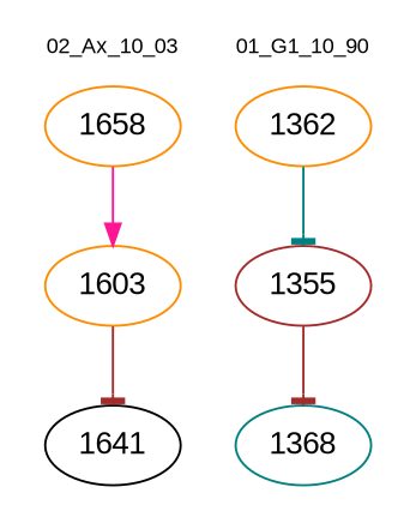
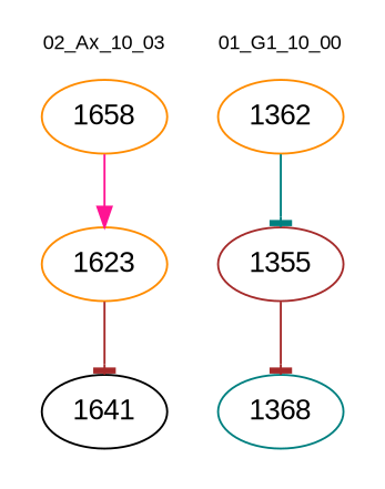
  digraph {
    fontname="Liberation Sans"
    node [color=darkorange fontname="Liberation Sans"]
    edge [arrowhead=tee color=brown fontname="Liberation Sans"]
    n1 [label=1658]
-   n2 [label=1603]
+   n2 [label=1623]
    n3 [color=black label=1641]
    n4 [label=1362]
    n5 [color=brown label=1355]
    n6 [color=teal label=1368]
    subgraph cluster_1 {
      color=white
      fontsize=10
      label="02_Ax_10_03"
      n1
      n2
      n3
    }
    subgraph cluster_2 {
      color=white
      fontsize=10
-     label="01_G1_10_90"
+     label="01_G1_10_00"
      n4
      n5
      n6
    }
    n1 -> n2 [arrowhead=normal color=deeppink]
    n2 -> n3
    n4 -> n5 [color=teal]
    n5 -> n6
  }
